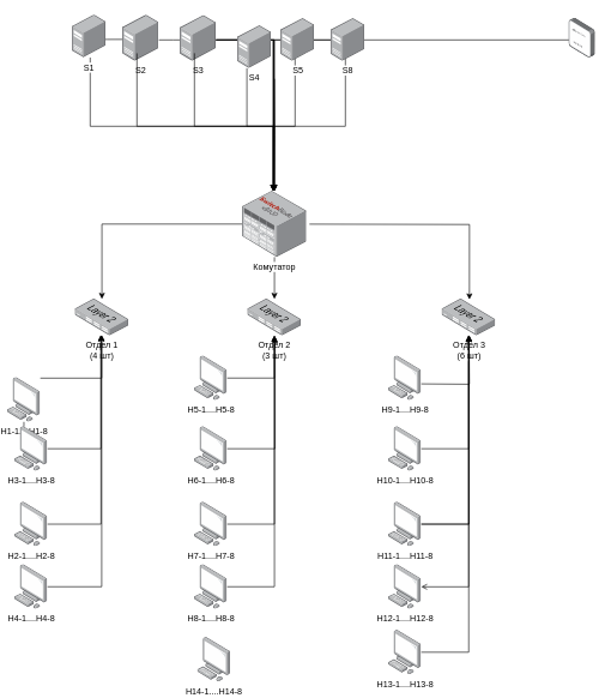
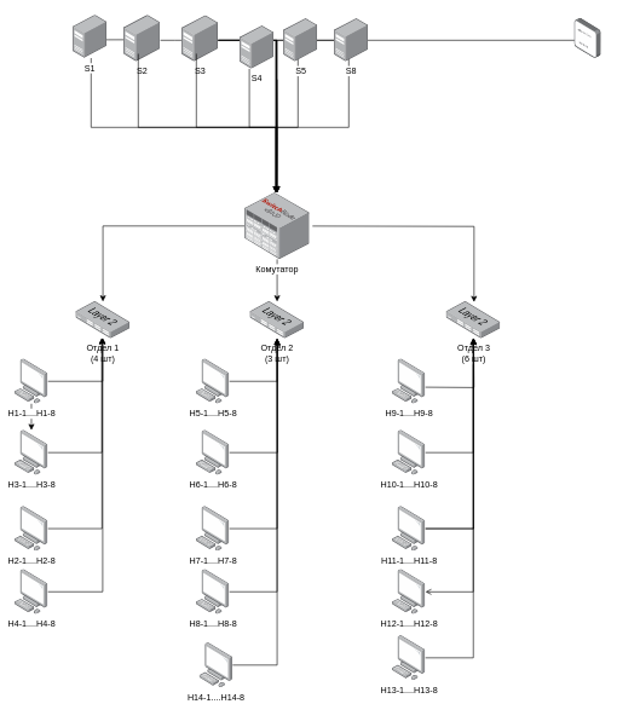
  <mxCell id="0" value="" />
  <mxCell id="1" parent="0" />
  <mxCell id="2" value="" style="edgeStyle=orthogonalEdgeStyle;rounded=0;orthogonalLoop=1;jettySize=auto;html=1;entryX=0.4;entryY=0.538;entryDx=0;entryDy=0;entryPerimeter=0;" parent="1" edge="1"><mxGeometry relative="1" as="geometry"><mxPoint x="128.5" y="54.26" as="sourcePoint" /><mxPoint x="178.5" y="54.26" as="targetPoint" /><Array as="points"><mxPoint x="148.5" y="54.26" /><mxPoint x="148.5" y="54.26" /></Array></mxGeometry></mxCell>
  <mxCell id="3" style="edgeStyle=orthogonalEdgeStyle;rounded=0;orthogonalLoop=1;jettySize=auto;html=1;" parent="1" source="14" edge="1"><mxGeometry relative="1" as="geometry"><mxPoint x="380" y="265" as="targetPoint" /><Array as="points"><mxPoint x="380" y="55" /><mxPoint x="380" y="265" /></Array><mxPoint x="134.11" y="79.51" as="sourcePoint" /></mxGeometry></mxCell>
  <mxCell id="4" style="edgeStyle=orthogonalEdgeStyle;rounded=0;orthogonalLoop=1;jettySize=auto;html=1;entryX=0.99;entryY=0.059;entryDx=0;entryDy=0;entryPerimeter=0;" parent="1" edge="1"><mxGeometry relative="1" as="geometry"><mxPoint x="379.996" y="264.996" as="targetPoint" /><Array as="points"><mxPoint x="481" y="55" /><mxPoint x="380" y="55" /></Array><mxPoint x="480.89" y="49.58" as="sourcePoint" /></mxGeometry></mxCell>
  <mxCell id="5" style="edgeStyle=orthogonalEdgeStyle;rounded=0;orthogonalLoop=1;jettySize=auto;html=1;" parent="1" edge="1"><mxGeometry relative="1" as="geometry"><mxPoint x="380" y="265" as="targetPoint" /><Array as="points"><mxPoint x="480" y="175" /><mxPoint x="380" y="175" /></Array><mxPoint x="480" y="55" as="sourcePoint" /></mxGeometry></mxCell>
  <mxCell id="6" style="edgeStyle=orthogonalEdgeStyle;rounded=0;orthogonalLoop=1;jettySize=auto;html=1;" parent="1" edge="1"><mxGeometry relative="1" as="geometry"><mxPoint x="380" y="265" as="targetPoint" /><Array as="points"><mxPoint x="410" y="175" /><mxPoint x="380" y="175" /></Array><mxPoint x="410" y="55" as="sourcePoint" /></mxGeometry></mxCell>
  <mxCell id="7" style="edgeStyle=orthogonalEdgeStyle;rounded=0;orthogonalLoop=1;jettySize=auto;html=1;" parent="1" source="8" target="17" edge="1"><mxGeometry relative="1" as="geometry"><mxPoint x="344.1" y="200.5" as="targetPoint" /><Array as="points"><mxPoint x="125" y="175" /><mxPoint x="381" y="175" /></Array></mxGeometry></mxCell>
  <mxCell id="8" value="S1" style="image;points=[];aspect=fixed;html=1;align=center;shadow=0;dashed=0;image=img/lib/allied_telesis/computer_and_terminals/Server_Desktop.svg;" parent="1" vertex="1"><mxGeometry x="100" y="20.31" width="46.7" height="59.2" as="geometry" /></mxCell>
  <mxCell id="9" style="edgeStyle=orthogonalEdgeStyle;rounded=0;orthogonalLoop=1;jettySize=auto;html=1;" parent="1" target="17" edge="1"><mxGeometry relative="1" as="geometry"><mxPoint x="381.3" y="109" as="sourcePoint" /><mxPoint x="279.4" y="310.9" as="targetPoint" /><Array as="points" /></mxGeometry></mxCell>
  <mxCell id="10" style="edgeStyle=orthogonalEdgeStyle;rounded=0;orthogonalLoop=1;jettySize=auto;html=1;" parent="1" source="56" target="17" edge="1"><mxGeometry relative="1" as="geometry"><Array as="points"><mxPoint x="381" y="55" /></Array></mxGeometry></mxCell>
  <mxCell id="11" value="" style="edgeStyle=orthogonalEdgeStyle;rounded=0;orthogonalLoop=1;jettySize=auto;html=1;entryX=0.4;entryY=0.538;entryDx=0;entryDy=0;entryPerimeter=0;" parent="1" source="12" target="56" edge="1"><mxGeometry relative="1" as="geometry"><Array as="points"><mxPoint x="240" y="55" /><mxPoint x="240" y="55" /></Array></mxGeometry></mxCell>
  <mxCell id="12" value="S2" style="image;points=[];aspect=fixed;html=1;align=center;shadow=0;dashed=0;image=img/lib/allied_telesis/computer_and_terminals/Server_Desktop.svg;" parent="1" vertex="1"><mxGeometry x="170" y="20.3" width="50.49" height="64" as="geometry" /></mxCell>
  <mxCell id="13" value="S8" style="image;points=[];aspect=fixed;html=1;align=center;shadow=0;dashed=0;image=img/lib/allied_telesis/computer_and_terminals/Server_Desktop.svg;" parent="1" vertex="1"><mxGeometry x="460" y="25" width="46.78" height="59.3" as="geometry" /></mxCell>
  <mxCell id="14" value="" style="image;points=[];aspect=fixed;html=1;align=center;shadow=0;dashed=0;image=img/lib/allied_telesis/wireless/Access_Point_Indoor.svg;" parent="1" vertex="1"><mxGeometry x="791" y="25" width="36.6" height="54.6" as="geometry" /></mxCell>
  <mxCell id="15" style="edgeStyle=orthogonalEdgeStyle;rounded=0;orthogonalLoop=1;jettySize=auto;html=1;" parent="1" source="17" target="19" edge="1"><mxGeometry relative="1" as="geometry"><mxPoint x="380" y="295" as="targetPoint" /></mxGeometry></mxCell>
  <mxCell id="16" style="edgeStyle=orthogonalEdgeStyle;rounded=0;orthogonalLoop=1;jettySize=auto;html=1;" parent="1" source="17" target="18" edge="1"><mxGeometry relative="1" as="geometry" /></mxCell>
  <mxCell id="17" value="Комутатор" style="image;points=[];aspect=fixed;html=1;align=center;shadow=0;dashed=0;image=img/lib/allied_telesis/switch/Modular_Switch_SBx8112.svg;" parent="1" vertex="1"><mxGeometry x="336.6" y="265" width="89.4" height="91.8" as="geometry" /></mxCell>
  <mxCell id="18" value="Отдел 1&lt;br&gt;(4 шт)" style="image;points=[];aspect=fixed;html=1;align=center;shadow=0;dashed=0;image=img/lib/allied_telesis/switch/Switch_24_port_L2.svg;" parent="1" vertex="1"><mxGeometry x="104.1" y="415" width="74.4" height="51" as="geometry" /></mxCell>
  <mxCell id="19" value="Отдел 2&lt;br&gt;(3 шт)" style="image;points=[];aspect=fixed;html=1;align=center;shadow=0;dashed=0;image=img/lib/allied_telesis/switch/Switch_24_port_L2.svg;" parent="1" vertex="1"><mxGeometry x="344.1" y="415" width="74.4" height="51" as="geometry" /></mxCell>
  <mxCell id="20" value="" style="edgeStyle=orthogonalEdgeStyle;rounded=0;orthogonalLoop=1;jettySize=auto;html=1;endArrow=open;" parent="1" source="21" target="45" edge="1"><mxGeometry relative="1" as="geometry"><Array as="points"><mxPoint x="652" y="815" /></Array></mxGeometry></mxCell>
  <mxCell id="21" value="Отдел 3&lt;br&gt;(6 шт)" style="image;points=[];aspect=fixed;html=1;align=center;shadow=0;dashed=0;image=img/lib/allied_telesis/switch/Switch_24_port_L2.svg;" parent="1" vertex="1"><mxGeometry x="614.4" y="415" width="74.4" height="51" as="geometry" /></mxCell>
  <mxCell id="22" value="" style="edgeStyle=orthogonalEdgeStyle;rounded=0;orthogonalLoop=1;jettySize=auto;html=1;" edge="1" parent="1" source="23" target="27"><mxGeometry relative="1" as="geometry" /></mxCell>
- <mxCell id="23" value="H1-1....H1-8" style="image;points=[];aspect=fixed;html=1;align=center;shadow=0;dashed=0;image=img/lib/allied_telesis/computer_and_terminals/Personal_Computer.svg;" parent="1" vertex="1"><mxGeometry x="10" y="524" width="45.6" height="61.8" as="geometry" /></mxCell>
+ <mxCell id="23" value="H1-1....H1-8" style="image;points=[];aspect=fixed;html=1;align=center;shadow=0;dashed=0;image=img/lib/allied_telesis/computer_and_terminals/Personal_Computer.svg;" parent="1" vertex="1"><mxGeometry x="20" y="494" width="45.6" height="61.8" as="geometry" /></mxCell>
  <mxCell id="24" style="edgeStyle=orthogonalEdgeStyle;rounded=0;orthogonalLoop=1;jettySize=auto;html=1;" parent="1" source="25" edge="1"><mxGeometry relative="1" as="geometry"><mxPoint x="140" y="465" as="targetPoint" /><Array as="points"><mxPoint x="140" y="728" /></Array></mxGeometry></mxCell>
  <mxCell id="25" value="H2-1....H2-8" style="image;points=[];aspect=fixed;html=1;align=center;shadow=0;dashed=0;image=img/lib/allied_telesis/computer_and_terminals/Personal_Computer.svg;" parent="1" vertex="1"><mxGeometry x="20" y="697" width="45.6" height="61.8" as="geometry" /></mxCell>
  <mxCell id="26" style="edgeStyle=orthogonalEdgeStyle;rounded=0;orthogonalLoop=1;jettySize=auto;html=1;" parent="1" source="27" edge="1"><mxGeometry relative="1" as="geometry"><mxPoint x="140" y="465" as="targetPoint" /><Array as="points"><mxPoint x="140" y="623" /></Array></mxGeometry></mxCell>
  <mxCell id="27" value="H3-1....H3-8" style="image;points=[];aspect=fixed;html=1;align=center;shadow=0;dashed=0;image=img/lib/allied_telesis/computer_and_terminals/Personal_Computer.svg;" parent="1" vertex="1"><mxGeometry x="20" y="592.2" width="45.6" height="61.8" as="geometry" /></mxCell>
  <mxCell id="28" style="edgeStyle=orthogonalEdgeStyle;rounded=0;orthogonalLoop=1;jettySize=auto;html=1;entryX=0.542;entryY=1.008;entryDx=0;entryDy=0;entryPerimeter=0;" parent="1" source="23" edge="1"><mxGeometry relative="1" as="geometry"><mxPoint x="140.325" y="465.408" as="targetPoint" /><Array as="points"><mxPoint x="141" y="525" /><mxPoint x="141" y="475" /></Array></mxGeometry></mxCell>
  <mxCell id="29" value="H5-1....H5-8" style="image;points=[];aspect=fixed;html=1;align=center;shadow=0;dashed=0;image=img/lib/allied_telesis/computer_and_terminals/Personal_Computer.svg;" parent="1" vertex="1"><mxGeometry x="270" y="494" width="45.6" height="61.8" as="geometry" /></mxCell>
  <mxCell id="30" style="edgeStyle=orthogonalEdgeStyle;rounded=0;orthogonalLoop=1;jettySize=auto;html=1;" parent="1" source="31" target="19" edge="1"><mxGeometry relative="1" as="geometry" /></mxCell>
  <mxCell id="31" value="H7-1....H7-8" style="image;points=[];aspect=fixed;html=1;align=center;shadow=0;dashed=0;image=img/lib/allied_telesis/computer_and_terminals/Personal_Computer.svg;" parent="1" vertex="1"><mxGeometry x="270" y="697" width="45.6" height="61.8" as="geometry" /></mxCell>
  <mxCell id="32" style="edgeStyle=orthogonalEdgeStyle;rounded=0;orthogonalLoop=1;jettySize=auto;html=1;" parent="1" source="33" target="19" edge="1"><mxGeometry relative="1" as="geometry" /></mxCell>
  <mxCell id="33" value="H8-1....H8-8" style="image;points=[];aspect=fixed;html=1;align=center;shadow=0;dashed=0;image=img/lib/allied_telesis/computer_and_terminals/Personal_Computer.svg;" parent="1" vertex="1"><mxGeometry x="270" y="784" width="45.6" height="61.8" as="geometry" /></mxCell>
  <mxCell id="34" value="H6-1....H6-8" style="image;points=[];aspect=fixed;html=1;align=center;shadow=0;dashed=0;image=img/lib/allied_telesis/computer_and_terminals/Personal_Computer.svg;" parent="1" vertex="1"><mxGeometry x="270" y="592.2" width="45.6" height="61.8" as="geometry" /></mxCell>
  <mxCell id="35" style="edgeStyle=orthogonalEdgeStyle;rounded=0;orthogonalLoop=1;jettySize=auto;html=1;entryX=0.509;entryY=1.043;entryDx=0;entryDy=0;entryPerimeter=0;" parent="1" source="34" target="19" edge="1"><mxGeometry relative="1" as="geometry" /></mxCell>
  <mxCell id="36" style="edgeStyle=orthogonalEdgeStyle;rounded=0;orthogonalLoop=1;jettySize=auto;html=1;entryX=0.499;entryY=0.996;entryDx=0;entryDy=0;entryPerimeter=0;" parent="1" source="29" target="19" edge="1"><mxGeometry relative="1" as="geometry" /></mxCell>
  <mxCell id="37" style="edgeStyle=orthogonalEdgeStyle;rounded=0;orthogonalLoop=1;jettySize=auto;html=1;" parent="1" source="53" target="21" edge="1"><mxGeometry relative="1" as="geometry"><Array as="points"><mxPoint x="652" y="728" /><mxPoint x="652" y="478" /><mxPoint x="650" y="478" /><mxPoint x="650" y="475" /><mxPoint x="652" y="475" /></Array></mxGeometry></mxCell>
  <mxCell id="38" style="edgeStyle=orthogonalEdgeStyle;rounded=0;orthogonalLoop=1;jettySize=auto;html=1;" parent="1" source="39" target="21" edge="1"><mxGeometry relative="1" as="geometry" /></mxCell>
  <mxCell id="39" value="H10-1....H10-8" style="image;points=[];aspect=fixed;html=1;align=center;shadow=0;dashed=0;image=img/lib/allied_telesis/computer_and_terminals/Personal_Computer.svg;" parent="1" vertex="1"><mxGeometry x="540" y="592.2" width="45.6" height="61.8" as="geometry" /></mxCell>
+ <mxCell id="40" style="edgeStyle=orthogonalEdgeStyle;rounded=0;orthogonalLoop=1;jettySize=auto;html=1;" parent="1" source="41" target="19" edge="1"><mxGeometry relative="1" as="geometry" /></mxCell>
  <mxCell id="41" value="H14-1....H14-8" style="image;points=[];aspect=fixed;html=1;align=center;shadow=0;dashed=0;image=img/lib/allied_telesis/computer_and_terminals/Personal_Computer.svg;" parent="1" vertex="1"><mxGeometry x="274.4" y="885" width="45.6" height="61.8" as="geometry" /></mxCell>
  <mxCell id="42" style="edgeStyle=orthogonalEdgeStyle;rounded=0;orthogonalLoop=1;jettySize=auto;html=1;" parent="1" source="43" target="21" edge="1"><mxGeometry relative="1" as="geometry" /></mxCell>
  <mxCell id="43" value="H13-1....H13-8" style="image;points=[];aspect=fixed;html=1;align=center;shadow=0;dashed=0;image=img/lib/allied_telesis/computer_and_terminals/Personal_Computer.svg;" parent="1" vertex="1"><mxGeometry x="540" y="875" width="45.6" height="61.8" as="geometry" /></mxCell>
  <mxCell id="44" style="edgeStyle=orthogonalEdgeStyle;rounded=0;orthogonalLoop=1;jettySize=auto;html=1;" parent="1" source="53" target="21" edge="1"><mxGeometry relative="1" as="geometry" /></mxCell>
  <mxCell id="45" value="H12-1....H12-8" style="image;points=[];aspect=fixed;html=1;align=center;shadow=0;dashed=0;image=img/lib/allied_telesis/computer_and_terminals/Personal_Computer.svg;" parent="1" vertex="1"><mxGeometry x="540" y="784" width="45.6" height="61.8" as="geometry" /></mxCell>
  <mxCell id="46" value="" style="edgeStyle=orthogonalEdgeStyle;rounded=0;orthogonalLoop=1;jettySize=auto;html=1;" parent="1" source="56" target="17" edge="1"><mxGeometry relative="1" as="geometry"><Array as="points"><mxPoint x="381" y="55" /></Array></mxGeometry></mxCell>
  <mxCell id="47" value="S5" style="image;points=[];aspect=fixed;html=1;align=center;shadow=0;dashed=0;image=img/lib/allied_telesis/computer_and_terminals/Server_Desktop.svg;" parent="1" vertex="1"><mxGeometry x="390.11" y="25" width="46.78" height="59.3" as="geometry" /></mxCell>
  <mxCell id="48" value="" style="edgeStyle=orthogonalEdgeStyle;rounded=0;orthogonalLoop=1;jettySize=auto;html=1;" parent="1" source="56" target="17" edge="1"><mxGeometry relative="1" as="geometry"><Array as="points"><mxPoint x="380" y="55" /></Array></mxGeometry></mxCell>
  <mxCell id="49" value="" style="edgeStyle=orthogonalEdgeStyle;rounded=0;orthogonalLoop=1;jettySize=auto;html=1;" parent="1" source="56" target="17" edge="1"><mxGeometry relative="1" as="geometry"><Array as="points"><mxPoint x="380" y="55" /></Array></mxGeometry></mxCell>
  <mxCell id="50" value="" style="edgeStyle=orthogonalEdgeStyle;rounded=0;orthogonalLoop=1;jettySize=auto;html=1;" parent="1" source="57" target="17" edge="1"><mxGeometry relative="1" as="geometry"><Array as="points"><mxPoint x="343" y="175" /><mxPoint x="380" y="175" /></Array></mxGeometry></mxCell>
  <mxCell id="51" value="" style="edgeStyle=orthogonalEdgeStyle;rounded=0;orthogonalLoop=1;jettySize=auto;html=1;" parent="1" source="52" edge="1"><mxGeometry relative="1" as="geometry"><mxPoint x="141" y="465" as="targetPoint" /><Array as="points"><mxPoint x="141" y="815" /></Array></mxGeometry></mxCell>
  <mxCell id="52" value="H4-1....H4-8" style="image;points=[];aspect=fixed;html=1;align=center;shadow=0;dashed=0;image=img/lib/allied_telesis/computer_and_terminals/Personal_Computer.svg;" parent="1" vertex="1"><mxGeometry x="20" y="784" width="45.6" height="61.8" as="geometry" /></mxCell>
  <mxCell id="53" value="H11-1....H11-8" style="image;points=[];aspect=fixed;html=1;align=center;shadow=0;dashed=0;image=img/lib/allied_telesis/computer_and_terminals/Personal_Computer.svg;" parent="1" vertex="1"><mxGeometry x="540" y="697" width="45.6" height="61.8" as="geometry" /></mxCell>
  <mxCell id="54" value="H9-1....H9-8" style="image;points=[];aspect=fixed;html=1;align=center;shadow=0;dashed=0;image=img/lib/allied_telesis/computer_and_terminals/Personal_Computer.svg;" parent="1" vertex="1"><mxGeometry x="540" y="494" width="45.6" height="61.8" as="geometry" /></mxCell>
  <mxCell id="55" style="edgeStyle=orthogonalEdgeStyle;rounded=0;orthogonalLoop=1;jettySize=auto;html=1;entryX=0.513;entryY=0.015;entryDx=0;entryDy=0;entryPerimeter=0;" parent="1" target="21" edge="1"><mxGeometry relative="1" as="geometry"><mxPoint x="651" y="385" as="targetPoint" /><mxPoint x="430" y="311" as="sourcePoint" /></mxGeometry></mxCell>
  <mxCell id="56" value="S3" style="image;points=[];aspect=fixed;html=1;align=center;shadow=0;dashed=0;image=img/lib/allied_telesis/computer_and_terminals/Server_Desktop.svg;" parent="1" vertex="1"><mxGeometry x="250" y="20.92" width="50" height="63.38" as="geometry" /></mxCell>
  <mxCell id="57" value="S4" style="image;points=[];aspect=fixed;html=1;align=center;shadow=0;dashed=0;image=img/lib/allied_telesis/computer_and_terminals/Server_Desktop.svg;" parent="1" vertex="1"><mxGeometry x="330" y="35" width="46.78" height="59.3" as="geometry" /></mxCell>
  <mxCell id="58" style="edgeStyle=orthogonalEdgeStyle;rounded=0;orthogonalLoop=1;jettySize=auto;html=1;" parent="1" edge="1"><mxGeometry relative="1" as="geometry"><mxPoint x="380" y="265" as="targetPoint" /><Array as="points"><mxPoint x="190" y="175" /><mxPoint x="380" y="175" /></Array><mxPoint x="190" y="73.6" as="sourcePoint" /></mxGeometry></mxCell>
  <mxCell id="59" style="edgeStyle=orthogonalEdgeStyle;rounded=0;orthogonalLoop=1;jettySize=auto;html=1;" parent="1" edge="1"><mxGeometry relative="1" as="geometry"><mxPoint x="380" y="265" as="targetPoint" /><Array as="points"><mxPoint x="270" y="175" /><mxPoint x="380" y="175" /></Array><mxPoint x="270" y="73.51" as="sourcePoint" /></mxGeometry></mxCell>
  <mxCell id="60" style="edgeStyle=orthogonalEdgeStyle;rounded=0;orthogonalLoop=1;jettySize=auto;html=1;" parent="1" edge="1"><mxGeometry relative="1" as="geometry"><mxPoint x="585.6" y="533" as="sourcePoint" /><mxPoint x="652" y="465" as="targetPoint" /></mxGeometry></mxCell>
